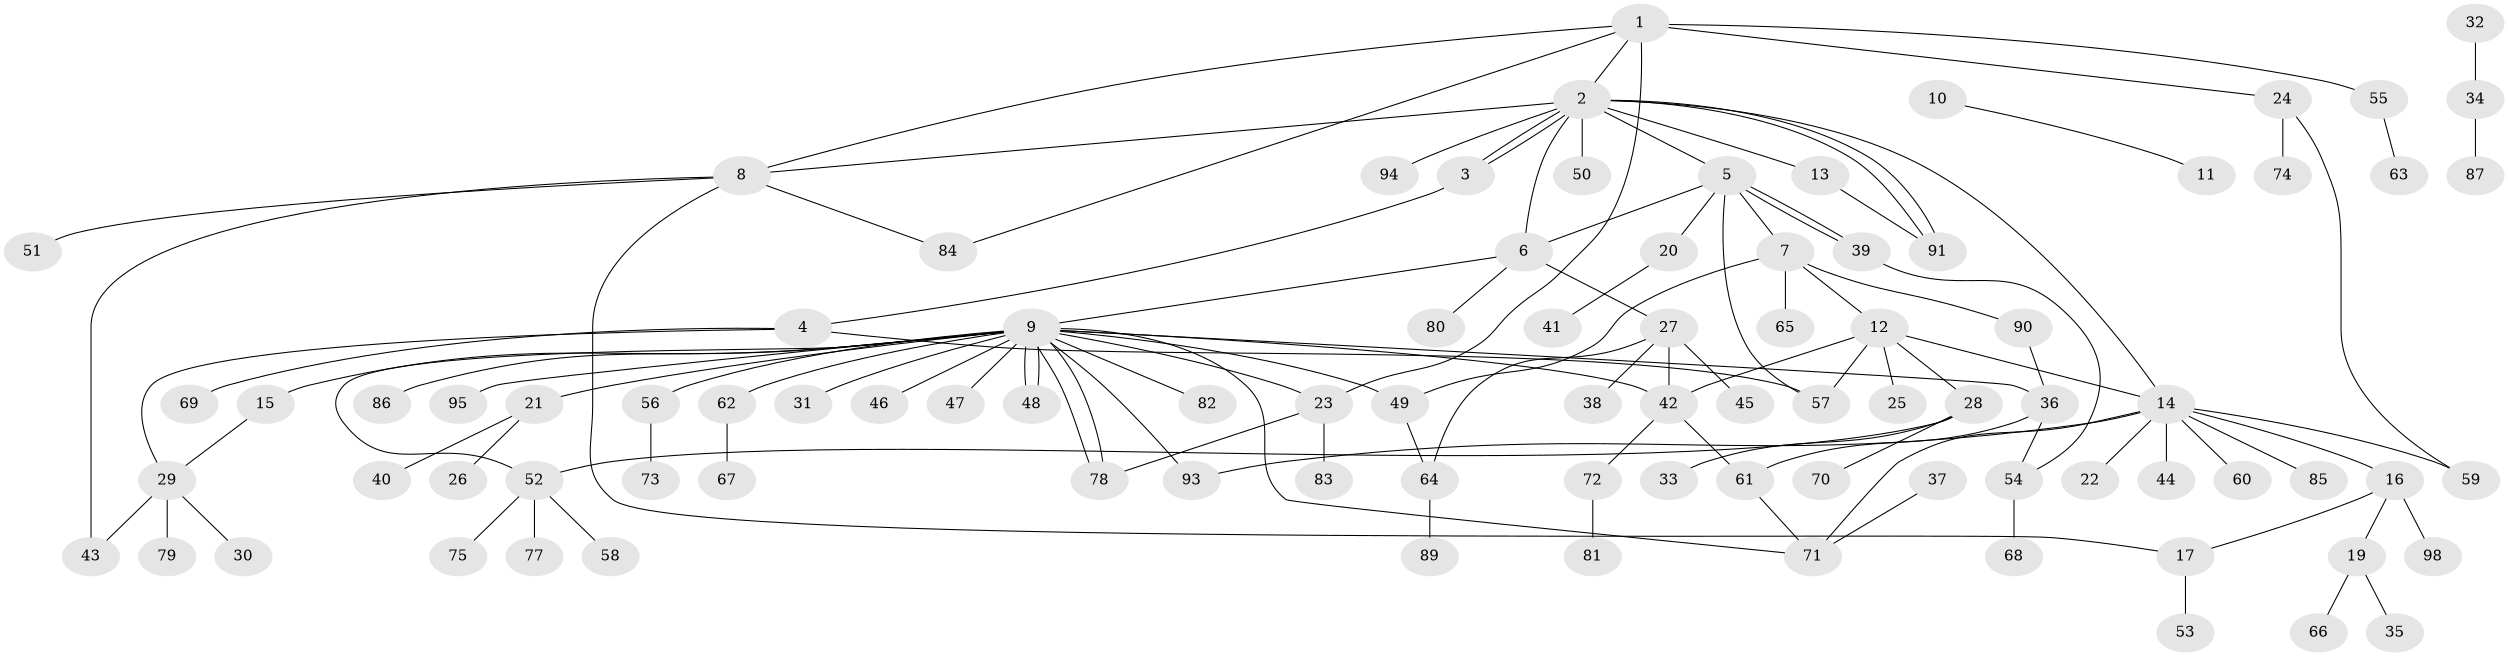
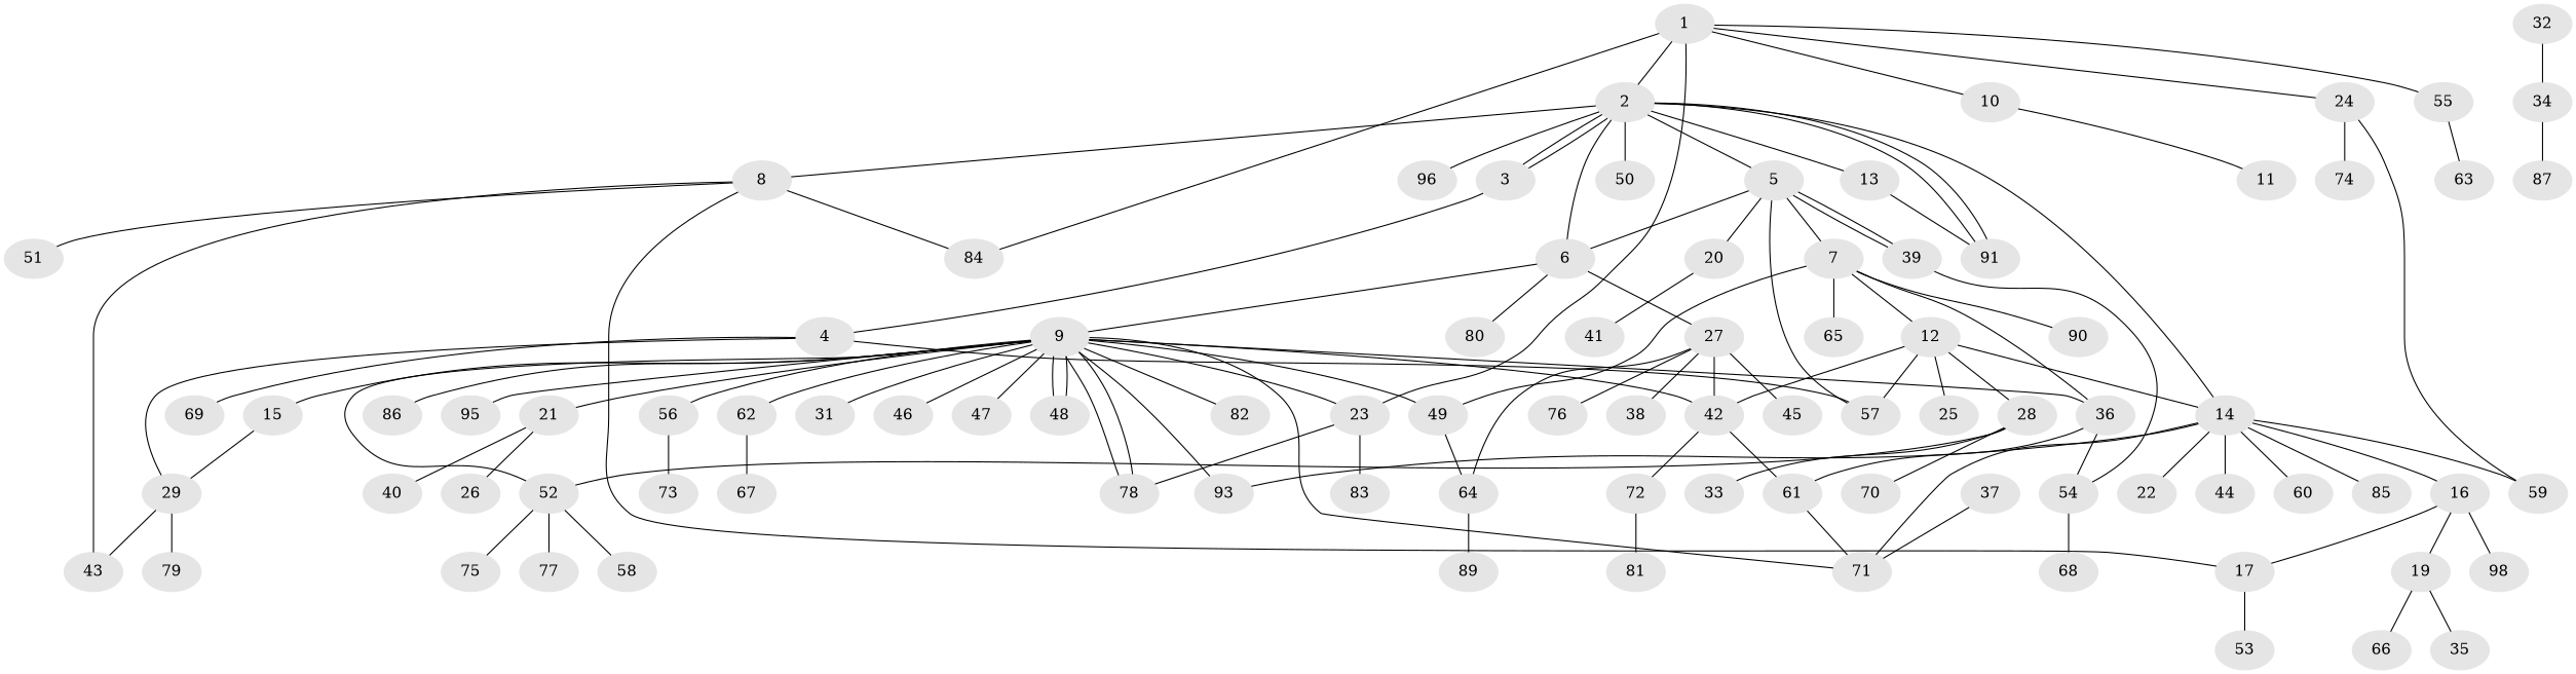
  graph {
    node [color=gray90 style=filled]
    1
    2
    10
    23
    24
    55
    84
    3
    5
    6
    8
    13
    14
    50
    91
-   94
+   94 [label=96]
    11
    78
    83
    59
    74
    63
    4
    57
    7
    39
    20
    9
    27
    80
    17
    43
    51
    71
    93
    16
    22
    44
    60
    85
    29
    69
-   30
    79
    12
    36
    49
    65
    90
    54
    15
    21
    31
    42
    46
    47
    48
    52
    56
    62
    82
    86
    95
    38
    45
    64
+   76
    25
    28
    41
    61
    53
    26
    40
    72
    58
    75
    77
    73
    67
    33
    70
    68
    n84 [label=98]
    19
    35
    66
    32
    34
    89
    37
    87
    81
    1 -- 2
-   1 -- 8
+   1 -- 10
    1 -- 23
    1 -- 24
    1 -- 55
    1 -- 84
    2 -- 3
    2 -- 3
    2 -- 5
    2 -- 6
    2 -- 8
    2 -- 13
    2 -- 14
    2 -- 50
    2 -- 91
    2 -- 91
    2 -- 94
    10 -- 11
    23 -- 78
    23 -- 83
    24 -- 59
    24 -- 74
    55 -- 63
    3 -- 4
    5 -- 6
    5 -- 57
    5 -- 7
    5 -- 39
    5 -- 39
    5 -- 20
    6 -- 9
    6 -- 27
    6 -- 80
    8 -- 84
    8 -- 17
    8 -- 43
    8 -- 51
    13 -- 91
    14 -- 59
    14 -- 71
    14 -- 93
    14 -- 16
    14 -- 22
    14 -- 44
    14 -- 60
    14 -- 85
    4 -- 57
    4 -- 29
    4 -- 69
    7 -- 12
-   90 -- 36
+   7 -- 36
    7 -- 49
    7 -- 65
    7 -- 90
    39 -- 54
    20 -- 41
    9 -- 23
    9 -- 78
    9 -- 78
    9 -- 71
    9 -- 93
    9 -- 36
    9 -- 49
    9 -- 15
    9 -- 21
    9 -- 31
    9 -- 42
    9 -- 46
    9 -- 47
    9 -- 48
    9 -- 48
    9 -- 52
    9 -- 56
    9 -- 62
    9 -- 82
    9 -- 86
    9 -- 95
    27 -- 42
    27 -- 38
    27 -- 45
    27 -- 64
+   27 -- 76
    17 -- 53
    16 -- 17
    16 -- n84
    16 -- 19
    29 -- 43
-   29 -- 30
    29 -- 79
    12 -- 14
    12 -- 57
    12 -- 42
    12 -- 25
    12 -- 28
    36 -- 54
    36 -- 61
    49 -- 64
    54 -- 68
    15 -- 29
    21 -- 26
    21 -- 40
    42 -- 61
    42 -- 72
    52 -- 58
    52 -- 75
    52 -- 77
    56 -- 73
    62 -- 67
    64 -- 89
    28 -- 52
    28 -- 33
    28 -- 70
    61 -- 71
    72 -- 81
    19 -- 35
    19 -- 66
    32 -- 34
    34 -- 87
    37 -- 71
  }
